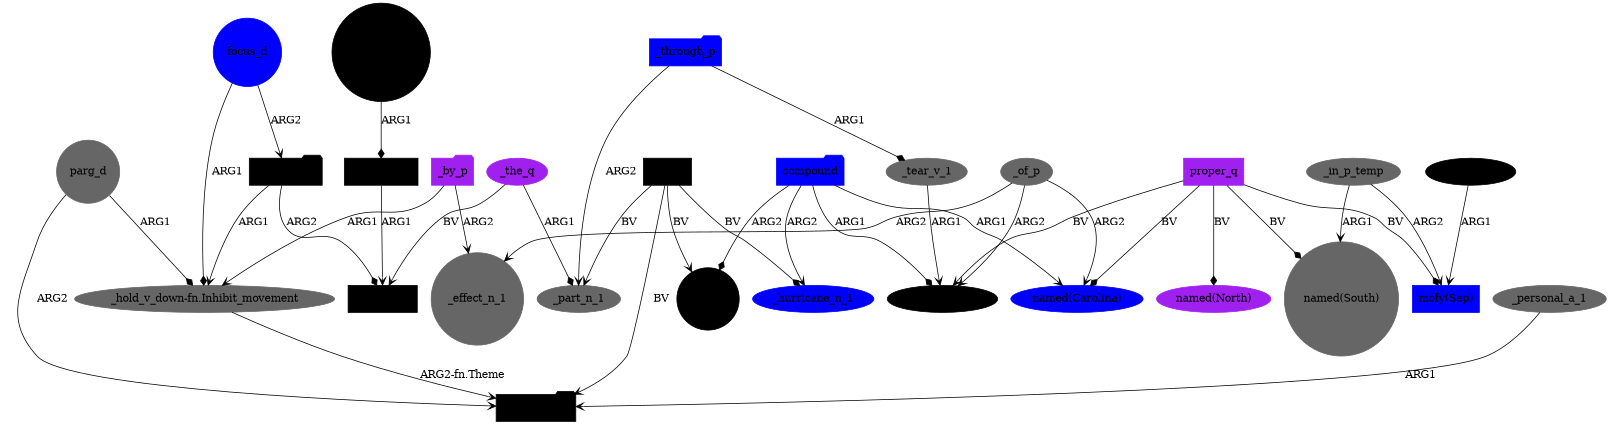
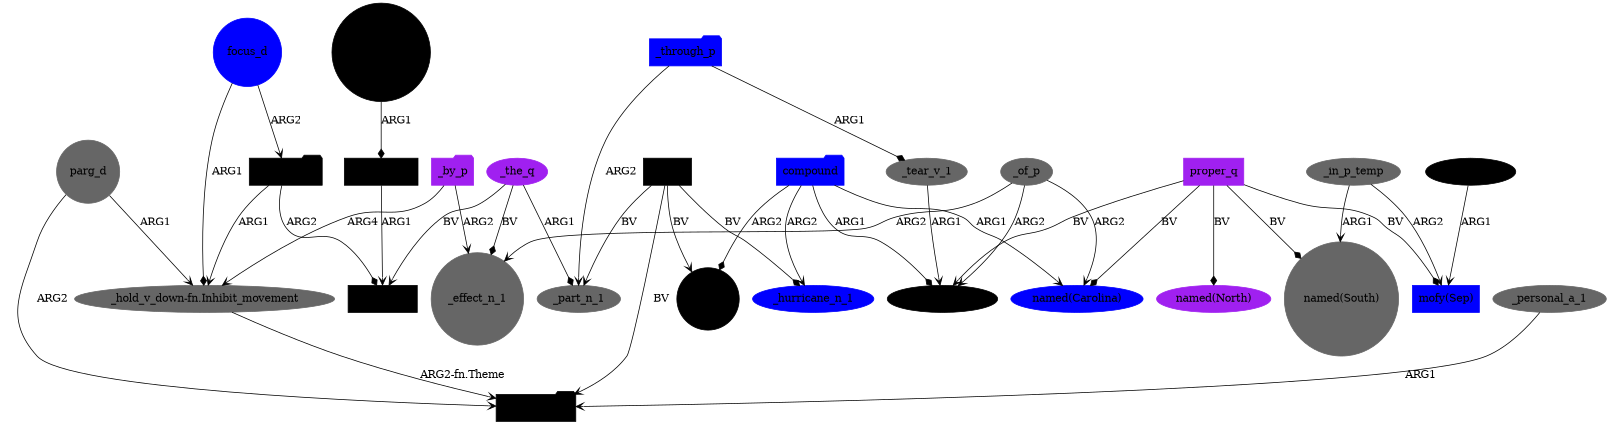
  digraph {
    node [color=black shape=ellipse style=filled]
    edge [arrowhead=vee]
    focus_d [color=blue shape=circle]
    _at_p_temp [shape=folder]
    "_hold_v_down-fn.Inhibit_movement" [color=gray40]
    _time_n_of [shape=box]
    _income_n_1 [shape=folder]
    _of_p [color=gray40]
    _effect_n_1 [color=gray40 shape=circle]
    "named(Carolina)" [color=blue]
    "named(Hugo)"
    _part_n_1 [color=gray40]
    _by_p [color=purple shape=folder]
    proper_q [color=purple shape=box]
    "named(North)" [color=purple]
    "mofy(Sep)" [color=blue shape=box]
    "named(South)" [color=gray40 shape=circle]
    compound [color=blue shape=folder]
    _hurricane_n_1 [color=blue]
    _and_c [shape=circle]
    _through_p [color=blue shape=folder]
    _tear_v_1 [color=gray40]
    _in_p_temp [color=gray40]
    parg_d [color=gray40 shape=circle]
    udef_q [shape=box]
    _the_q [color=purple]
    comp_equal [shape=circle]
    _same_a_as [shape=box]
    _late_a_for
    _personal_a_1 [color=gray40]
    focus_d -> _at_p_temp [label=ARG2]
    focus_d -> "_hold_v_down-fn.Inhibit_movement" [arrowhead=diamond label=ARG1]
    _at_p_temp -> "_hold_v_down-fn.Inhibit_movement" [label=ARG1]
    _at_p_temp -> _time_n_of [arrowhead=diamond label=ARG2]
    "_hold_v_down-fn.Inhibit_movement" -> _income_n_1 [label="ARG2-fn.Theme"]
    _of_p -> _effect_n_1 [label=ARG2]
    _of_p -> "named(Carolina)" [label=ARG2]
    _of_p -> "named(Hugo)" [label=ARG2]
-   _by_p -> "_hold_v_down-fn.Inhibit_movement" [label=ARG1]
+   _by_p -> "_hold_v_down-fn.Inhibit_movement" [label=ARG4]
    _by_p -> _effect_n_1 [label=ARG2]
    proper_q -> "named(Carolina)" [arrowhead=diamond label=BV]
    proper_q -> "named(Hugo)" [label=BV]
    proper_q -> "named(North)" [arrowhead=diamond label=BV]
    proper_q -> "mofy(Sep)" [arrowhead=diamond label=BV]
    proper_q -> "named(South)" [arrowhead=diamond label=BV]
    compound -> "named(Carolina)" [label=ARG1]
    compound -> "named(Hugo)" [arrowhead=diamond label=ARG1]
    compound -> _hurricane_n_1 [label=ARG2]
    compound -> _and_c [arrowhead=diamond label=ARG2]
    _through_p -> _part_n_1 [label=ARG2]
    _through_p -> _tear_v_1 [arrowhead=diamond label=ARG1]
    _tear_v_1 -> "named(Hugo)" [label=ARG1]
    _in_p_temp -> "mofy(Sep)" [label=ARG2]
    _in_p_temp -> "named(South)" [label=ARG1]
-   parg_d -> "_hold_v_down-fn.Inhibit_movement" [arrowhead=diamond label=ARG1]
+   parg_d -> "_hold_v_down-fn.Inhibit_movement" [label=ARG1]
    parg_d -> _income_n_1 [label=ARG2]
    udef_q -> _income_n_1 [label=BV]
    udef_q -> _part_n_1 [label=BV]
    udef_q -> _hurricane_n_1 [arrowhead=diamond label=BV]
    udef_q -> _and_c [label=BV]
    _the_q -> _time_n_of [label=BV]
+   _the_q -> _effect_n_1 [arrowhead=diamond label=BV]
    _the_q -> _part_n_1 [arrowhead=diamond label=ARG1]
    comp_equal -> _same_a_as [arrowhead=diamond label=ARG1]
    _same_a_as -> _time_n_of [label=ARG1]
    _late_a_for -> "mofy(Sep)" [label=ARG1]
    _personal_a_1 -> _income_n_1 [label=ARG1]
  }
